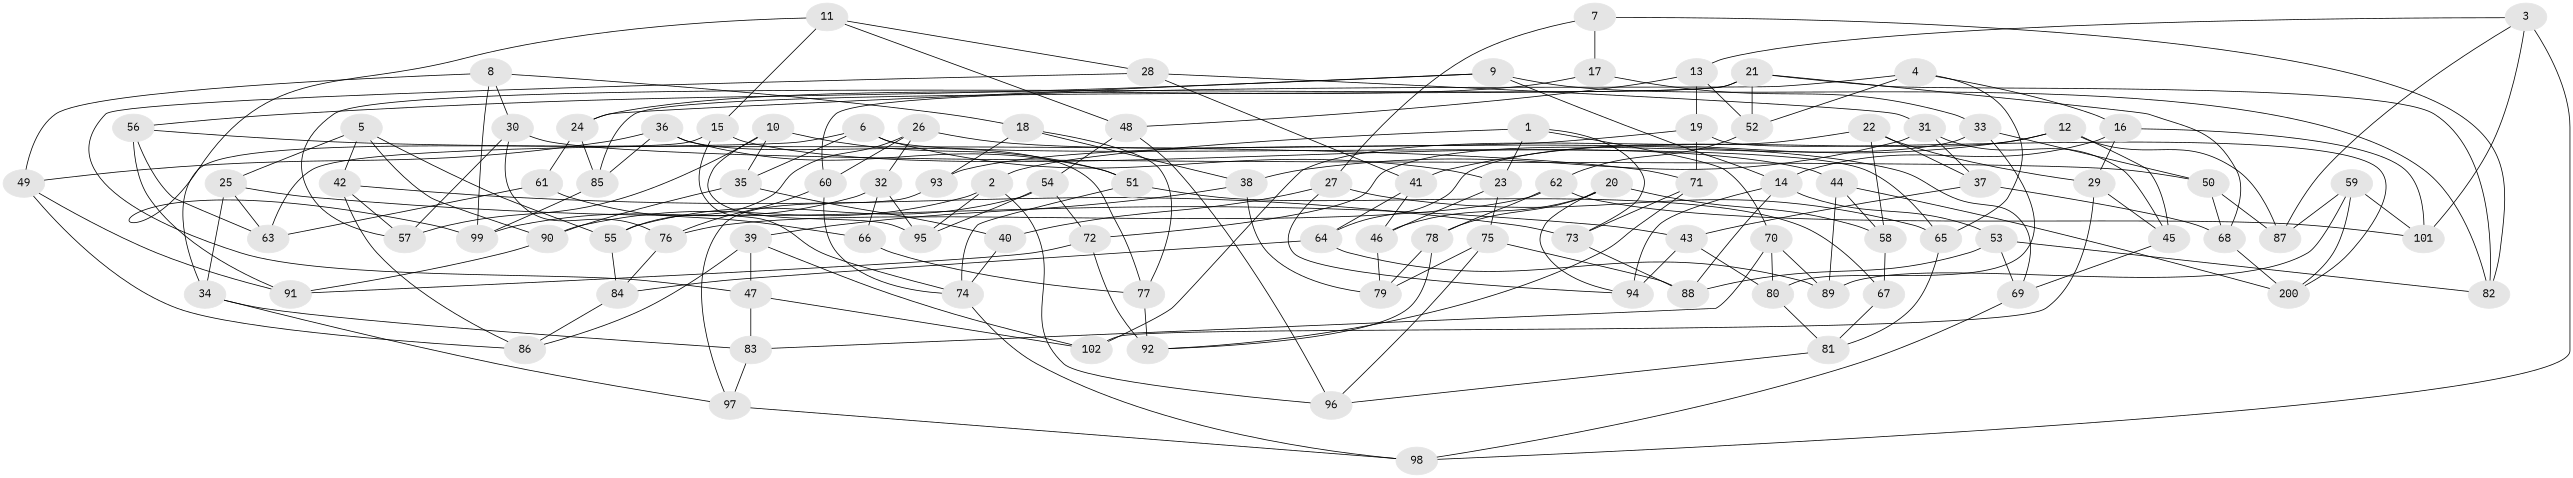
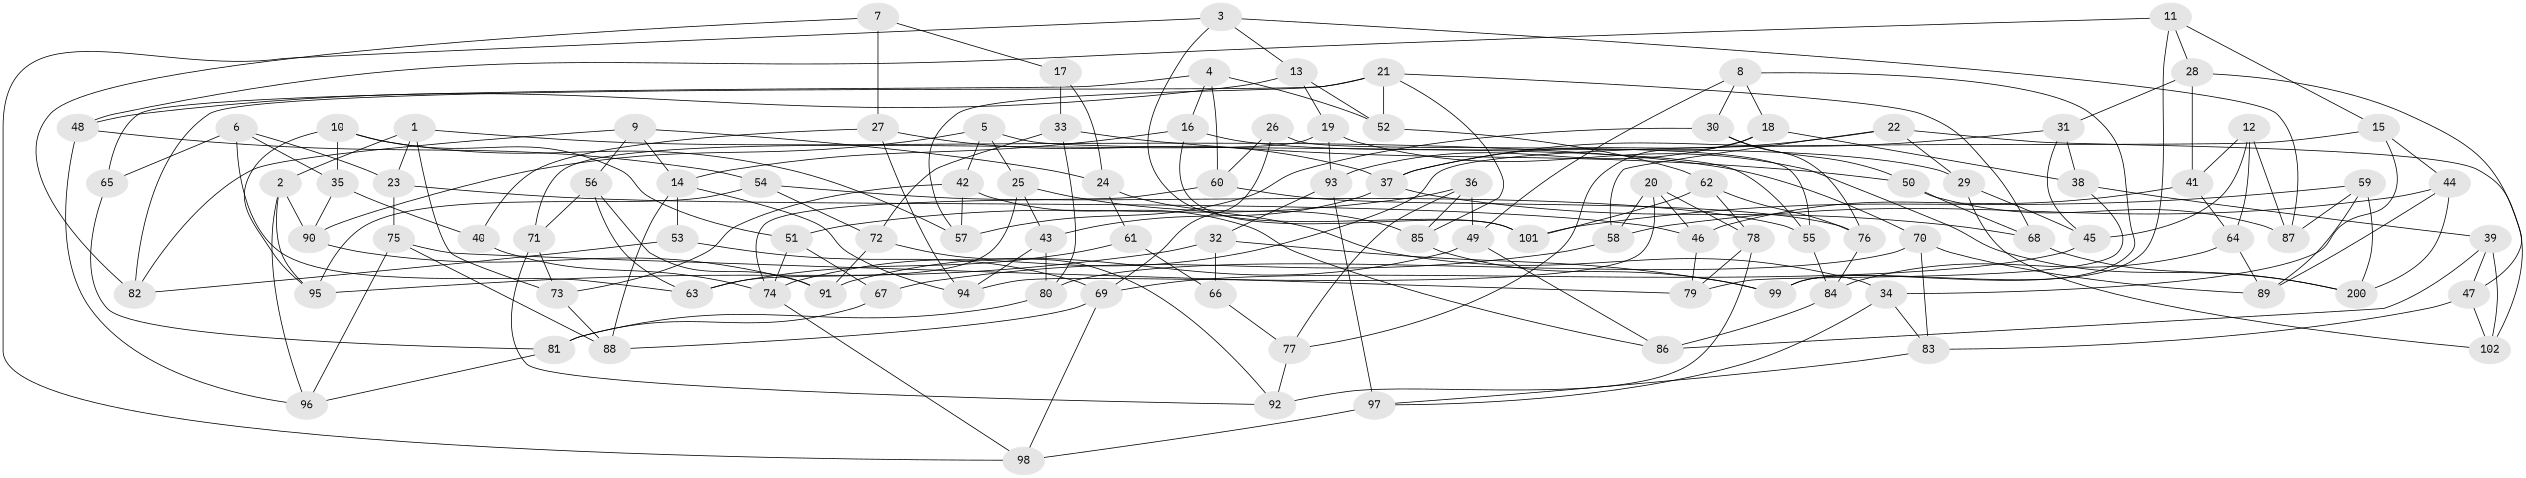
  graph {
    fontname="IBM Plex Mono"
    node [color=gray90 fontname="IBM Plex Mono" style=filled]
    edge [fontname="IBM Plex Mono"]
    1
    2
    23
    70
    73
    90
    95
    96
    46
    75
    80
    83
    89
    88
    91
    3
    13
    87
    98
    101
    52
    48
    19
    4
    16
    60
    65
    14
    29
    62
    74
    76
    81
    5
    25
    42
    55
    63
    34
    43
    57
    86
    84
    6
    35
    40
    7
    17
    27
    82
    24
    33
    94
    n54 [label=200]
    68
    8
    18
    30
    49
    99
    93
    38
    77
    50
    9
    56
    53
    85
    61
    71
    10
    51
    67
    11
    15
    28
    44
    41
    31
    47
    54
    12
    45
    64
    69
    97
    58
    102
    72
    66
    39
    79
    92
    20
    78
    21
    22
    37
    26
    32
    36
    59
    1 -- 2
    1 -- 23
    1 -- 70
    1 -- 73
    2 -- 90
    2 -- 95
    2 -- 96
    23 -- 46
    23 -- 75
    70 -- 80
    70 -- 83
    70 -- 89
    73 -- 88
    90 -- 91
    46 -- 79
    75 -- 96
    75 -- 88
    75 -- 79
    80 -- 81
    83 -- 97
    3 -- 13
    3 -- 87
    3 -- 98
    3 -- 101
    13 -- 52
    13 -- 48
    13 -- 19
    52 -- 62
    48 -- 96
    48 -- 54
    19 -- n54
    19 -- 93
    19 -- 71
    4 -- 52
    4 -- 16
    4 -- 60
    4 -- 65
    16 -- 101
    16 -- 14
    16 -- 29
    60 -- 74
    60 -- 76
    65 -- 81
    14 -- 88
    14 -- 94
    14 -- 53
    29 -- 45
    29 -- 102
    62 -- 101
    62 -- 76
    62 -- 78
    74 -- 98
    76 -- 84
    81 -- 96
    5 -- 90
    5 -- 25
    5 -- 42
    5 -- 55
    25 -- 63
    25 -- 34
    25 -- 43
    42 -- 73
    42 -- 57
    42 -- 86
    55 -- 84
    34 -- 83
    34 -- 97
    43 -- 80
    43 -- 94
    84 -- 86
    6 -- 23
    6 -- 65
    6 -- 63
    6 -- 35
    35 -- 90
    35 -- 40
    40 -- 74
    7 -- 17
    7 -- 27
    7 -- 82
    17 -- 24
    17 -- 33
-   27 -- 65
+   27 -- 37
    27 -- 40
    27 -- 94
    24 -- 85
    24 -- 61
    33 -- 80
    33 -- 50
    33 -- 72
    68 -- n54
    8 -- 18
    8 -- 30
    8 -- 49
    8 -- 99
    18 -- 93
    18 -- 38
    18 -- 77
    30 -- 76
    30 -- 57
    30 -- 50
    49 -- 91
    49 -- 86
    93 -- 97
    38 -- 39
    38 -- 79
    77 -- 92
    50 -- 87
    50 -- 68
    9 -- 14
    9 -- 82
    9 -- 24
    9 -- 56
    56 -- 91
    56 -- 63
    56 -- 71
-   53 -- 88
+   69 -- 88
    53 -- 82
    53 -- 69
    85 -- 99
    61 -- 63
    61 -- 66
    71 -- 73
    71 -- 92
    10 -- 95
    10 -- 57
    10 -- 35
    10 -- 51
    51 -- 74
    51 -- 67
    67 -- 81
    11 -- 48
    11 -- 99
    11 -- 15
    11 -- 28
    15 -- 74
    15 -- 34
    15 -- 44
    28 -- 41
    28 -- 31
    28 -- 47
    44 -- 89
    44 -- n54
    44 -- 58
    41 -- 46
    41 -- 64
    31 -- 38
    31 -- 45
    31 -- 37
    47 -- 83
    47 -- 102
    54 -- 95
    54 -- 55
    54 -- 72
    12 -- 87
    12 -- 41
    12 -- 45
    12 -- 64
    45 -- 69
    64 -- 89
    64 -- 84
    69 -- 98
    97 -- 98
    58 -- 67
    72 -- 91
    72 -- 92
    66 -- 77
    39 -- 86
    39 -- 47
    39 -- 102
    20 -- 46
    20 -- 94
    20 -- 58
    20 -- 78
    78 -- 79
    78 -- 92
    21 -- 52
    21 -- 57
    21 -- 82
    21 -- 68
    21 -- 85
    22 -- 29
    22 -- 58
    22 -- 102
    22 -- 37
    37 -- 43
    37 -- 68
    26 -- 60
    26 -- 55
    26 -- 69
-   26 -- 32
+   93 -- 32
    32 -- 95
    32 -- 99
    32 -- 66
    36 -- 49
    36 -- 77
    36 -- 85
    36 -- 51
    59 -- 89
    59 -- 87
    59 -- 101
    59 -- n54
  }
